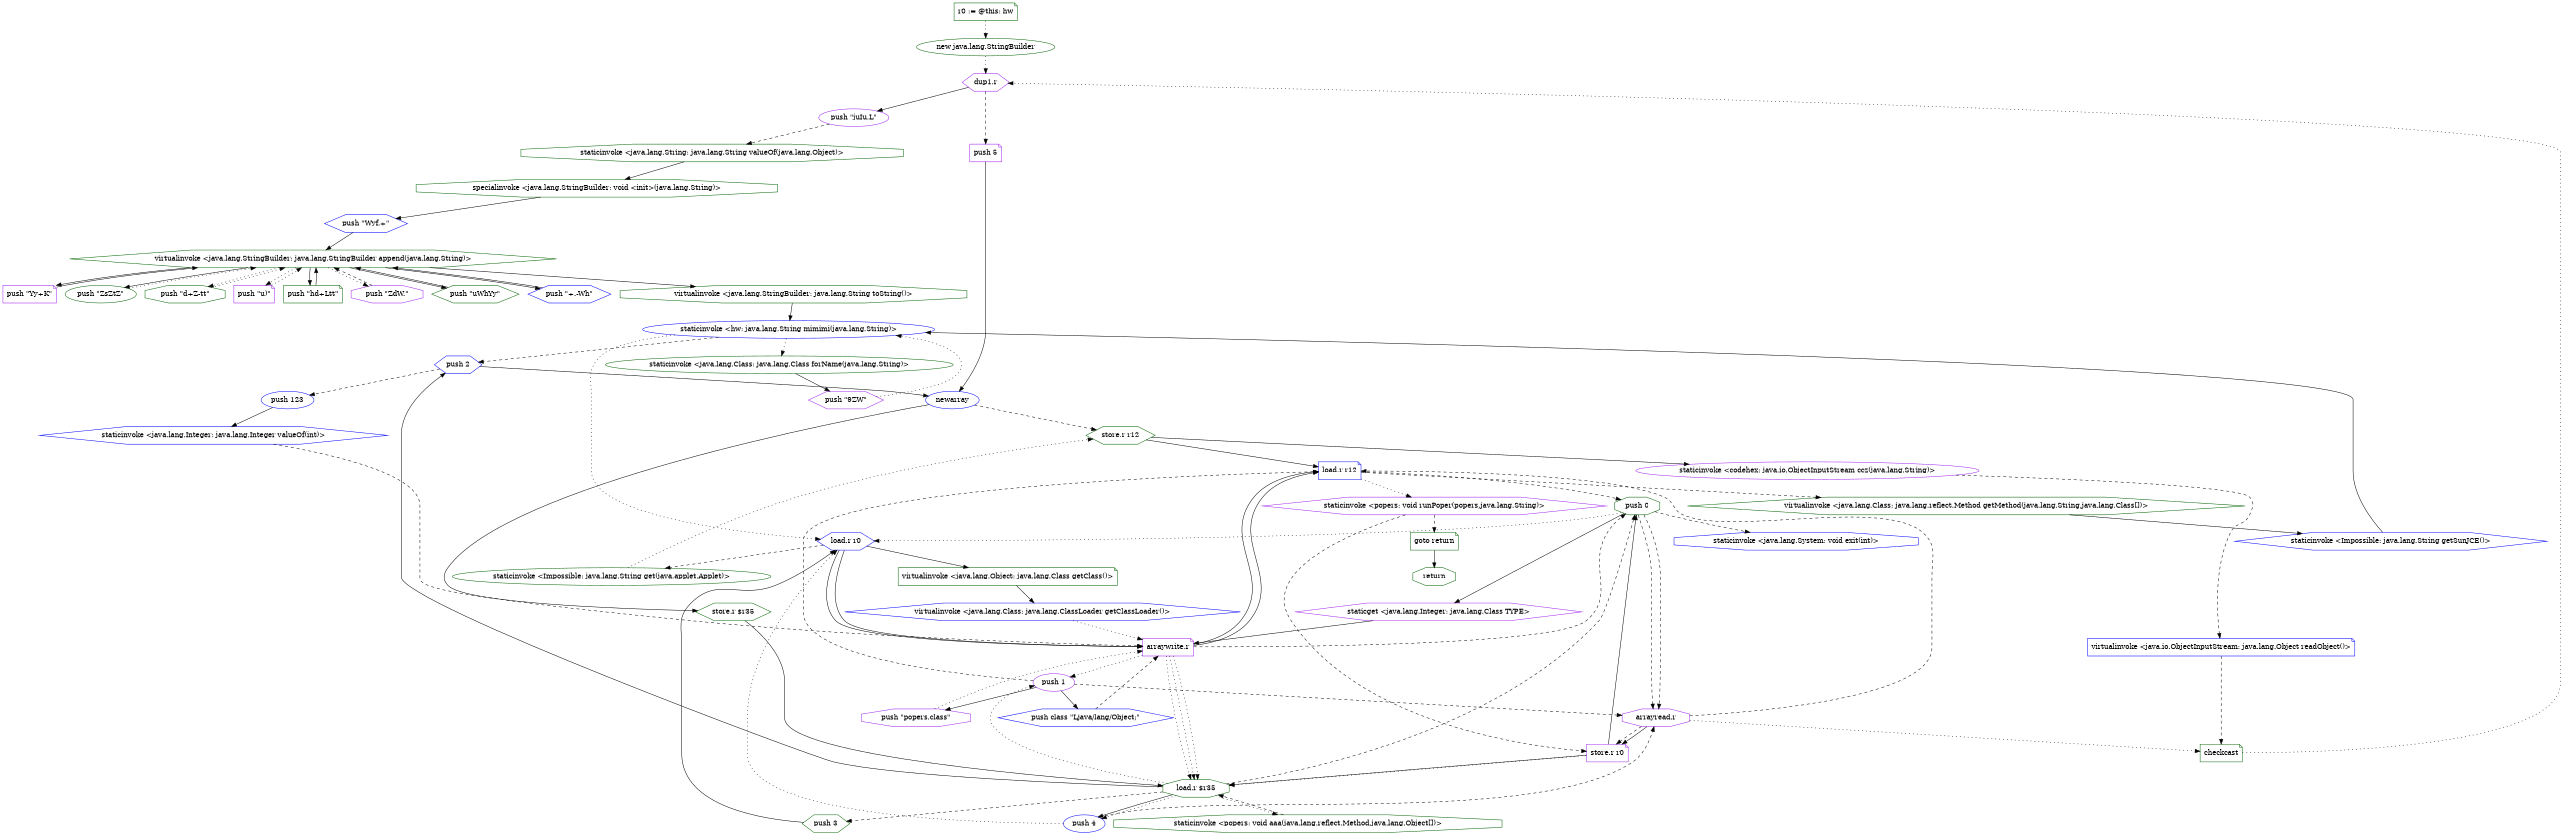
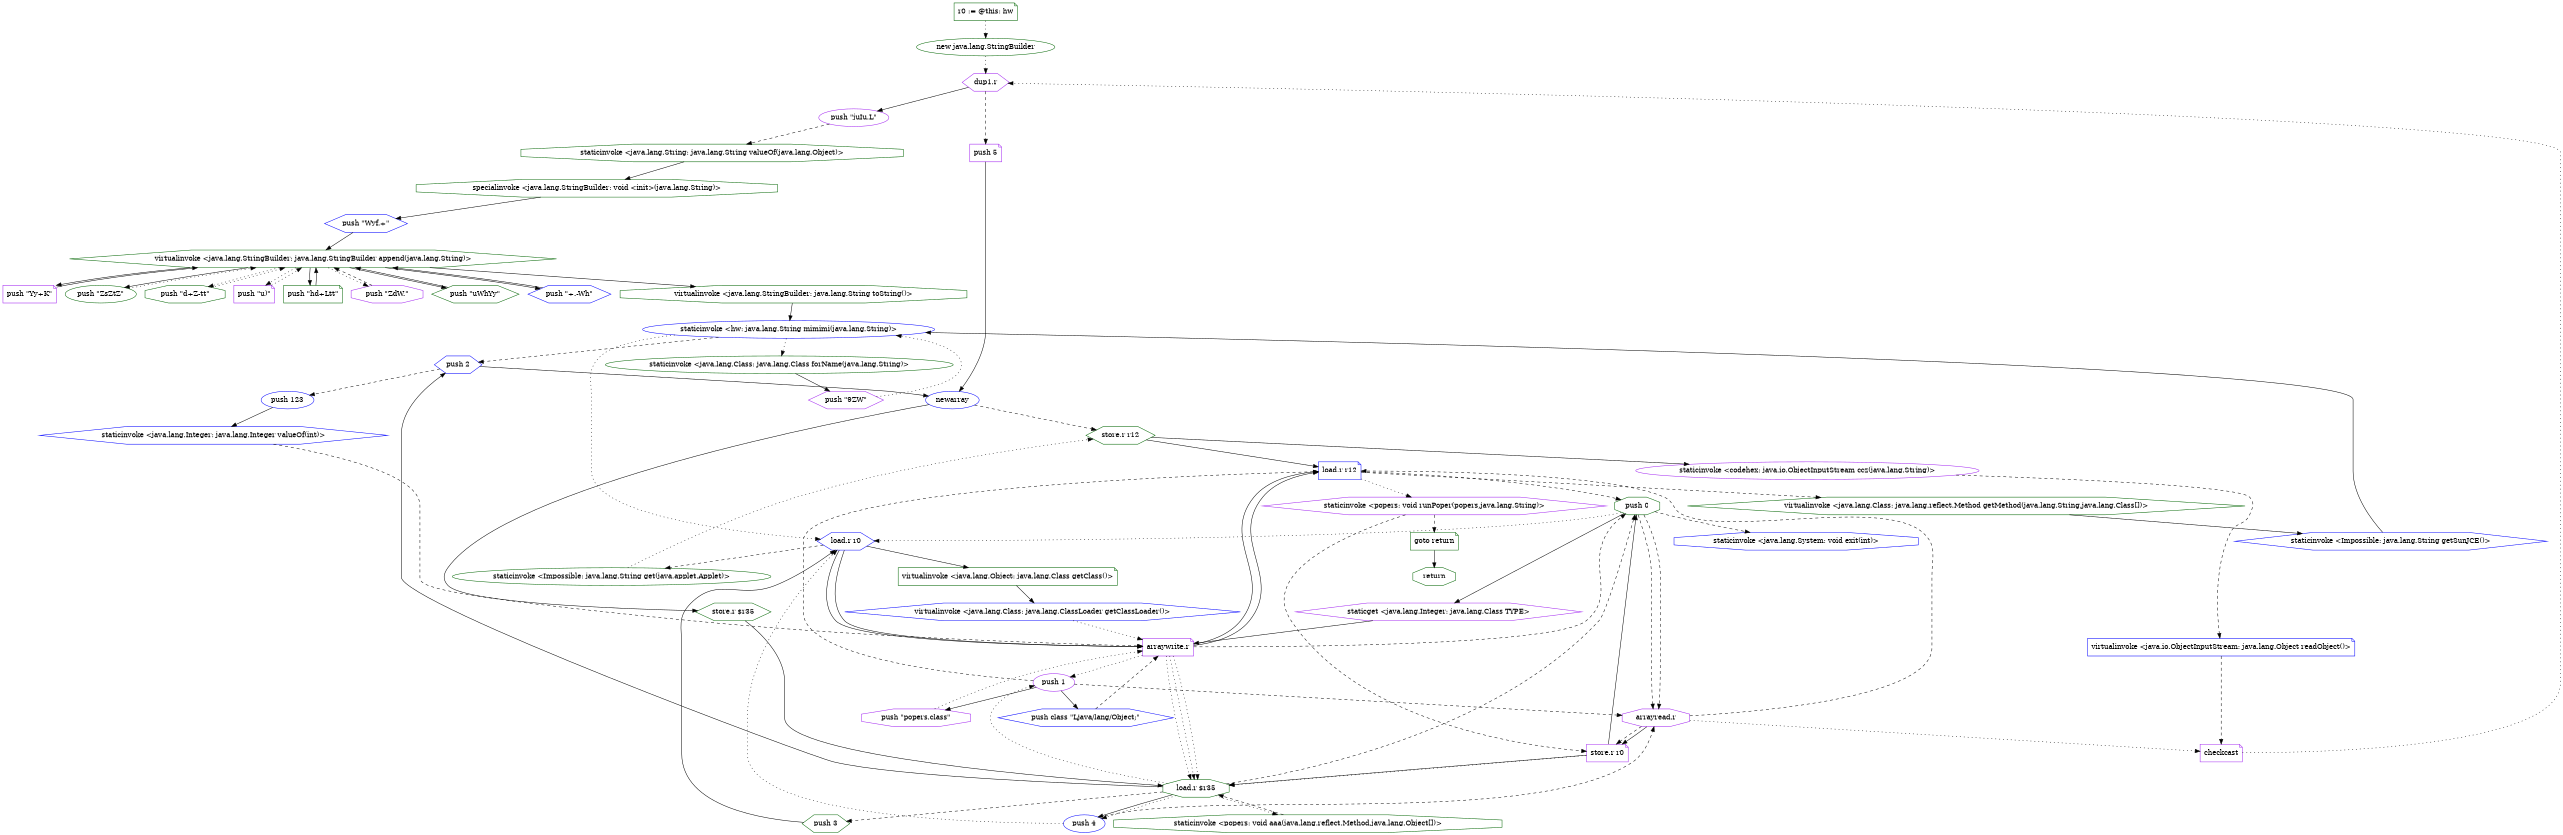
  digraph {
    node [color=darkgreen shape=hexagon]
    edge [style=solid]
    "r0 := @this: hw" [shape=note]
    "new java.lang.StringBuilder" [shape=ellipse]
    "dup1.r" [color=purple]
    "push \"juIu.L\"" [color=purple shape=ellipse]
    "push 5" [color=purple shape=note]
    "staticinvoke <java.lang.String: java.lang.String valueOf(java.lang.Object)>" [shape=octagon]
    newarray [color=blue shape=ellipse]
    "specialinvoke <java.lang.StringBuilder: void <init>(java.lang.String)>" [shape=octagon]
    "push \"Wyf.+\"" [color=blue]
    "virtualinvoke <java.lang.StringBuilder: java.lang.StringBuilder append(java.lang.String)>"
    "push \"hd+Ltt\"" [shape=note]
    "push \"ZdW.\"" [color=purple shape=octagon]
    "push \"uWhYy\""
    "push \"+.-Wh\"" [color=blue]
    "push \"Yy+K\"" [color=purple shape=note]
    "push \"ZsZtZ\"" [shape=ellipse]
    "push \"d+Z-tt\"" [shape=octagon]
    "push \"u)\"" [color=purple shape=note]
    "virtualinvoke <java.lang.StringBuilder: java.lang.String toString()>" [shape=octagon]
    "staticinvoke <hw: java.lang.String mimimi(java.lang.String)>" [color=blue shape=ellipse]
    "staticinvoke <java.lang.Class: java.lang.Class forName(java.lang.String)>" [shape=ellipse]
    "push 2" [color=blue]
    "load.r r0" [color=blue]
    "push \"9ZW\"" [color=purple]
    "push 123" [color=blue shape=ellipse]
    "arraywrite.r" [color=purple shape=note]
    "staticinvoke <Impossible: java.lang.String get(java.applet.Applet)>" [shape=ellipse]
    "virtualinvoke <java.lang.Object: java.lang.Class getClass()>" [shape=note]
    "store.r r12"
    "store.r $r35"
    "staticinvoke <java.lang.Integer: java.lang.Integer valueOf(int)>" [color=blue]
    "load.r r12" [color=blue shape=note]
    "staticinvoke <codehex: java.io.ObjectInputStream ccz(java.lang.String)>" [color=purple shape=ellipse]
    "load.r $r35" [shape=octagon]
    "push 0" [shape=octagon]
    "virtualinvoke <java.lang.Class: java.lang.reflect.Method getMethod(java.lang.String,java.lang.Class[])>"
    "staticinvoke <popers: void runPoper(popers,java.lang.String)>" [color=purple]
    "virtualinvoke <java.io.ObjectInputStream: java.lang.Object readObject()>" [color=blue shape=note]
    "staticget <java.lang.Integer: java.lang.Class TYPE>" [color=purple]
    "arrayread.r" [color=purple shape=octagon]
    "staticinvoke <java.lang.System: void exit(int)>" [color=blue shape=octagon]
    "push 1" [color=purple shape=ellipse]
    "push class \"Ljava/lang/Object;\"" [color=blue]
    "push \"popers.class\"" [color=purple shape=octagon]
    "staticinvoke <Impossible: java.lang.String getSunJCE()>" [color=blue]
    "store.r r0" [color=purple shape=note]
    "goto return" [shape=note]
-   checkcast [shape=note]
+   checkcast [color=purple shape=note]
    "push 3"
    "push 4" [color=blue shape=ellipse]
    "staticinvoke <popers: void aaa(java.lang.reflect.Method,java.lang.Object[])>" [shape=octagon]
    "virtualinvoke <java.lang.Class: java.lang.ClassLoader getClassLoader()>" [color=blue]
    return [shape=octagon]
    "r0 := @this: hw" -> "new java.lang.StringBuilder" [style=dotted]
    "new java.lang.StringBuilder" -> "dup1.r" [style=dotted]
    "dup1.r" -> "push \"juIu.L\""
    "dup1.r" -> "push 5" [style=dashed]
    "push \"juIu.L\"" -> "staticinvoke <java.lang.String: java.lang.String valueOf(java.lang.Object)>" [style=dashed]
    "push 5" -> newarray
    "staticinvoke <java.lang.String: java.lang.String valueOf(java.lang.Object)>" -> "specialinvoke <java.lang.StringBuilder: void <init>(java.lang.String)>"
    newarray -> "store.r r12" [style=dashed]
    newarray -> "store.r $r35"
    "specialinvoke <java.lang.StringBuilder: void <init>(java.lang.String)>" -> "push \"Wyf.+\""
    "push \"Wyf.+\"" -> "virtualinvoke <java.lang.StringBuilder: java.lang.StringBuilder append(java.lang.String)>"
    "virtualinvoke <java.lang.StringBuilder: java.lang.StringBuilder append(java.lang.String)>" -> "push \"hd+Ltt\""
    "virtualinvoke <java.lang.StringBuilder: java.lang.StringBuilder append(java.lang.String)>" -> "push \"ZdW.\"" [style=dotted]
    "virtualinvoke <java.lang.StringBuilder: java.lang.StringBuilder append(java.lang.String)>" -> "push \"uWhYy\""
    "virtualinvoke <java.lang.StringBuilder: java.lang.StringBuilder append(java.lang.String)>" -> "push \"+.-Wh\""
    "virtualinvoke <java.lang.StringBuilder: java.lang.StringBuilder append(java.lang.String)>" -> "push \"Yy+K\""
    "virtualinvoke <java.lang.StringBuilder: java.lang.StringBuilder append(java.lang.String)>" -> "push \"ZsZtZ\""
    "virtualinvoke <java.lang.StringBuilder: java.lang.StringBuilder append(java.lang.String)>" -> "push \"d+Z-tt\"" [style=dotted]
    "virtualinvoke <java.lang.StringBuilder: java.lang.StringBuilder append(java.lang.String)>" -> "push \"u)\"" [style=dotted]
    "virtualinvoke <java.lang.StringBuilder: java.lang.StringBuilder append(java.lang.String)>" -> "virtualinvoke <java.lang.StringBuilder: java.lang.String toString()>"
    "push \"hd+Ltt\"" -> "virtualinvoke <java.lang.StringBuilder: java.lang.StringBuilder append(java.lang.String)>"
    "push \"ZdW.\"" -> "virtualinvoke <java.lang.StringBuilder: java.lang.StringBuilder append(java.lang.String)>" [style=dashed]
    "push \"uWhYy\"" -> "virtualinvoke <java.lang.StringBuilder: java.lang.StringBuilder append(java.lang.String)>"
    "push \"+.-Wh\"" -> "virtualinvoke <java.lang.StringBuilder: java.lang.StringBuilder append(java.lang.String)>"
    "push \"Yy+K\"" -> "virtualinvoke <java.lang.StringBuilder: java.lang.StringBuilder append(java.lang.String)>"
    "push \"ZsZtZ\"" -> "virtualinvoke <java.lang.StringBuilder: java.lang.StringBuilder append(java.lang.String)>" [style=dotted]
    "push \"d+Z-tt\"" -> "virtualinvoke <java.lang.StringBuilder: java.lang.StringBuilder append(java.lang.String)>" [style=dotted]
    "push \"u)\"" -> "virtualinvoke <java.lang.StringBuilder: java.lang.StringBuilder append(java.lang.String)>" [style=dotted]
    "virtualinvoke <java.lang.StringBuilder: java.lang.String toString()>" -> "staticinvoke <hw: java.lang.String mimimi(java.lang.String)>"
    "staticinvoke <hw: java.lang.String mimimi(java.lang.String)>" -> "staticinvoke <java.lang.Class: java.lang.Class forName(java.lang.String)>" [style=dotted]
    "staticinvoke <hw: java.lang.String mimimi(java.lang.String)>" -> "push 2" [style=dashed]
    "staticinvoke <hw: java.lang.String mimimi(java.lang.String)>" -> "load.r r0" [style=dotted]
    "staticinvoke <java.lang.Class: java.lang.Class forName(java.lang.String)>" -> "push \"9ZW\""
    "push 2" -> newarray
    "push 2" -> "push 123" [style=dashed]
    "load.r r0" -> "arraywrite.r"
    "load.r r0" -> "arraywrite.r"
    "load.r r0" -> "staticinvoke <Impossible: java.lang.String get(java.applet.Applet)>" [style=dashed]
    "load.r r0" -> "virtualinvoke <java.lang.Object: java.lang.Class getClass()>"
    "push \"9ZW\"" -> "staticinvoke <hw: java.lang.String mimimi(java.lang.String)>" [style=dotted]
    "push 123" -> "staticinvoke <java.lang.Integer: java.lang.Integer valueOf(int)>"
    "arraywrite.r" -> "load.r r12"
    "arraywrite.r" -> "load.r r12"
    "arraywrite.r" -> "load.r $r35" [style=dotted]
    "arraywrite.r" -> "load.r $r35" [style=dotted]
    "arraywrite.r" -> "load.r $r35" [style=dotted]
    "arraywrite.r" -> "push 0" [style=dashed]
    "arraywrite.r" -> "push 1" [style=dotted]
    "staticinvoke <Impossible: java.lang.String get(java.applet.Applet)>" -> "store.r r12" [style=dotted]
    "virtualinvoke <java.lang.Object: java.lang.Class getClass()>" -> "virtualinvoke <java.lang.Class: java.lang.ClassLoader getClassLoader()>"
    "store.r r12" -> "load.r r12"
    "store.r r12" -> "staticinvoke <codehex: java.io.ObjectInputStream ccz(java.lang.String)>"
    "store.r $r35" -> "load.r $r35"
    "staticinvoke <java.lang.Integer: java.lang.Integer valueOf(int)>" -> "arraywrite.r" [style=dashed]
    "load.r r12" -> "push 0" [style=dashed]
    "load.r r12" -> "virtualinvoke <java.lang.Class: java.lang.reflect.Method getMethod(java.lang.String,java.lang.Class[])>" [style=dashed]
    "load.r r12" -> "staticinvoke <popers: void runPoper(popers,java.lang.String)>" [style=dotted]
    "staticinvoke <codehex: java.io.ObjectInputStream ccz(java.lang.String)>" -> "virtualinvoke <java.io.ObjectInputStream: java.lang.Object readObject()>" [style=dashed]
    "load.r $r35" -> "push 2"
    "load.r $r35" -> "push 0" [style=dashed]
    "load.r $r35" -> "push 1" [style=dotted]
    "load.r $r35" -> "push 3" [style=dashed]
    "load.r $r35" -> "push 4"
    "load.r $r35" -> "push 4" [style=dotted]
    "load.r $r35" -> "staticinvoke <popers: void aaa(java.lang.reflect.Method,java.lang.Object[])>" [style=dotted]
    "push 0" -> "load.r r0" [style=dotted]
    "push 0" -> "staticget <java.lang.Integer: java.lang.Class TYPE>"
    "push 0" -> "arrayread.r" [style=dashed]
    "push 0" -> "arrayread.r" [style=dashed]
    "push 0" -> "staticinvoke <java.lang.System: void exit(int)>" [style=dashed]
    "virtualinvoke <java.lang.Class: java.lang.reflect.Method getMethod(java.lang.String,java.lang.Class[])>" -> "staticinvoke <Impossible: java.lang.String getSunJCE()>"
    "staticinvoke <popers: void runPoper(popers,java.lang.String)>" -> "store.r r0" [style=dashed]
    "staticinvoke <popers: void runPoper(popers,java.lang.String)>" -> "goto return" [style=dashed]
    "virtualinvoke <java.io.ObjectInputStream: java.lang.Object readObject()>" -> checkcast [style=dashed]
    "staticget <java.lang.Integer: java.lang.Class TYPE>" -> "arraywrite.r"
    "arrayread.r" -> "load.r r12" [style=dashed]
    "arrayread.r" -> "store.r r0" [style=dashed]
    "arrayread.r" -> "store.r r0"
    "arrayread.r" -> checkcast [style=dotted]
    "push 1" -> "load.r r12" [style=dashed]
    "push 1" -> "arrayread.r" [style=dashed]
    "push 1" -> "push class \"Ljava/lang/Object;\""
    "push 1" -> "push \"popers.class\""
    "push class \"Ljava/lang/Object;\"" -> "arraywrite.r" [style=dashed]
    "push \"popers.class\"" -> "arraywrite.r" [style=dotted]
    "staticinvoke <Impossible: java.lang.String getSunJCE()>" -> "staticinvoke <hw: java.lang.String mimimi(java.lang.String)>"
    "store.r r0" -> "load.r $r35"
    "store.r r0" -> "load.r $r35" [style=dotted]
    "store.r r0" -> "push 0"
    "goto return" -> return
    checkcast -> "dup1.r" [style=dotted]
    "push 3" -> "load.r r0"
    "push 4" -> "load.r r0" [style=dotted]
    "push 4" -> "arrayread.r" [style=dashed]
    "staticinvoke <popers: void aaa(java.lang.reflect.Method,java.lang.Object[])>" -> "load.r $r35" [style=dashed]
    "virtualinvoke <java.lang.Class: java.lang.ClassLoader getClassLoader()>" -> "arraywrite.r" [style=dotted]
  }
